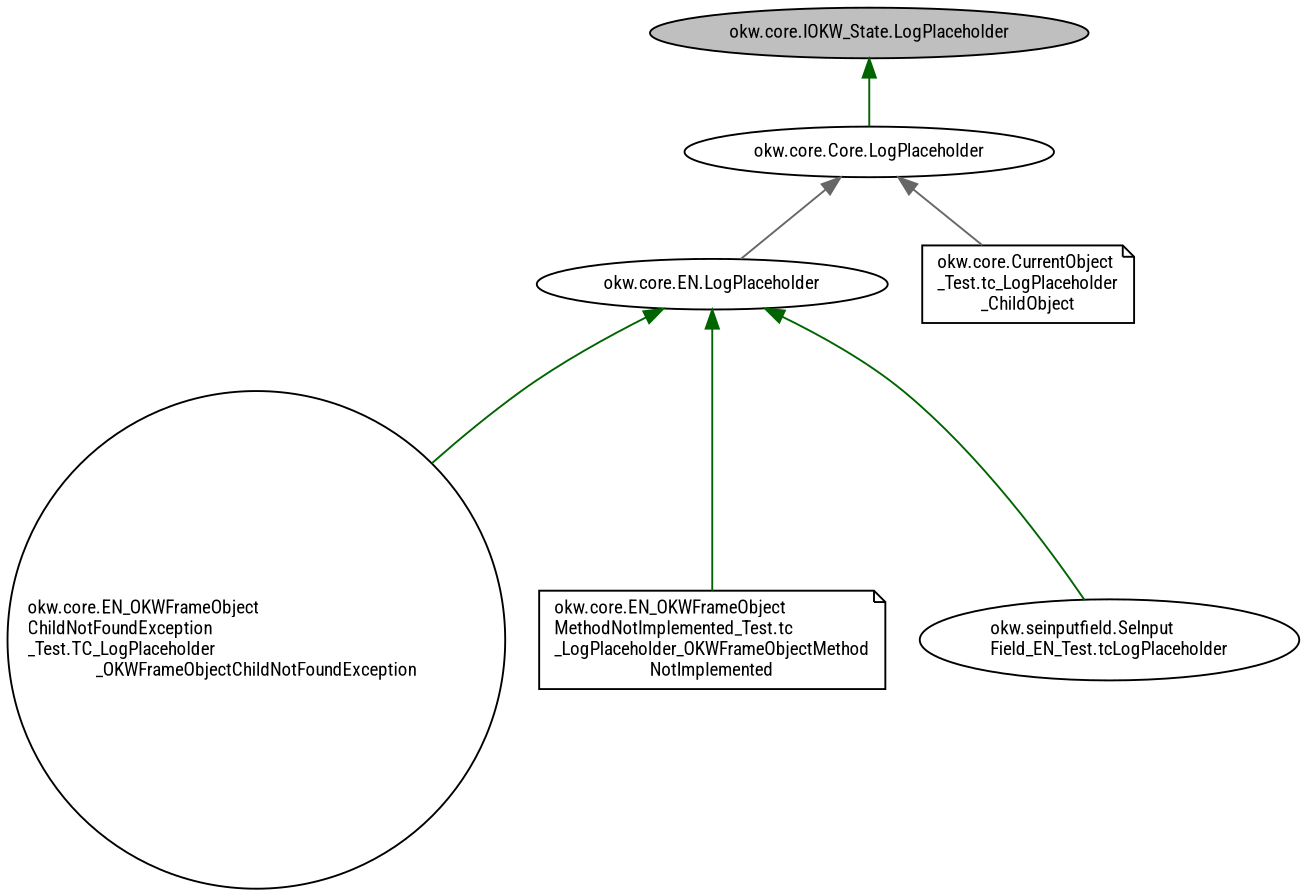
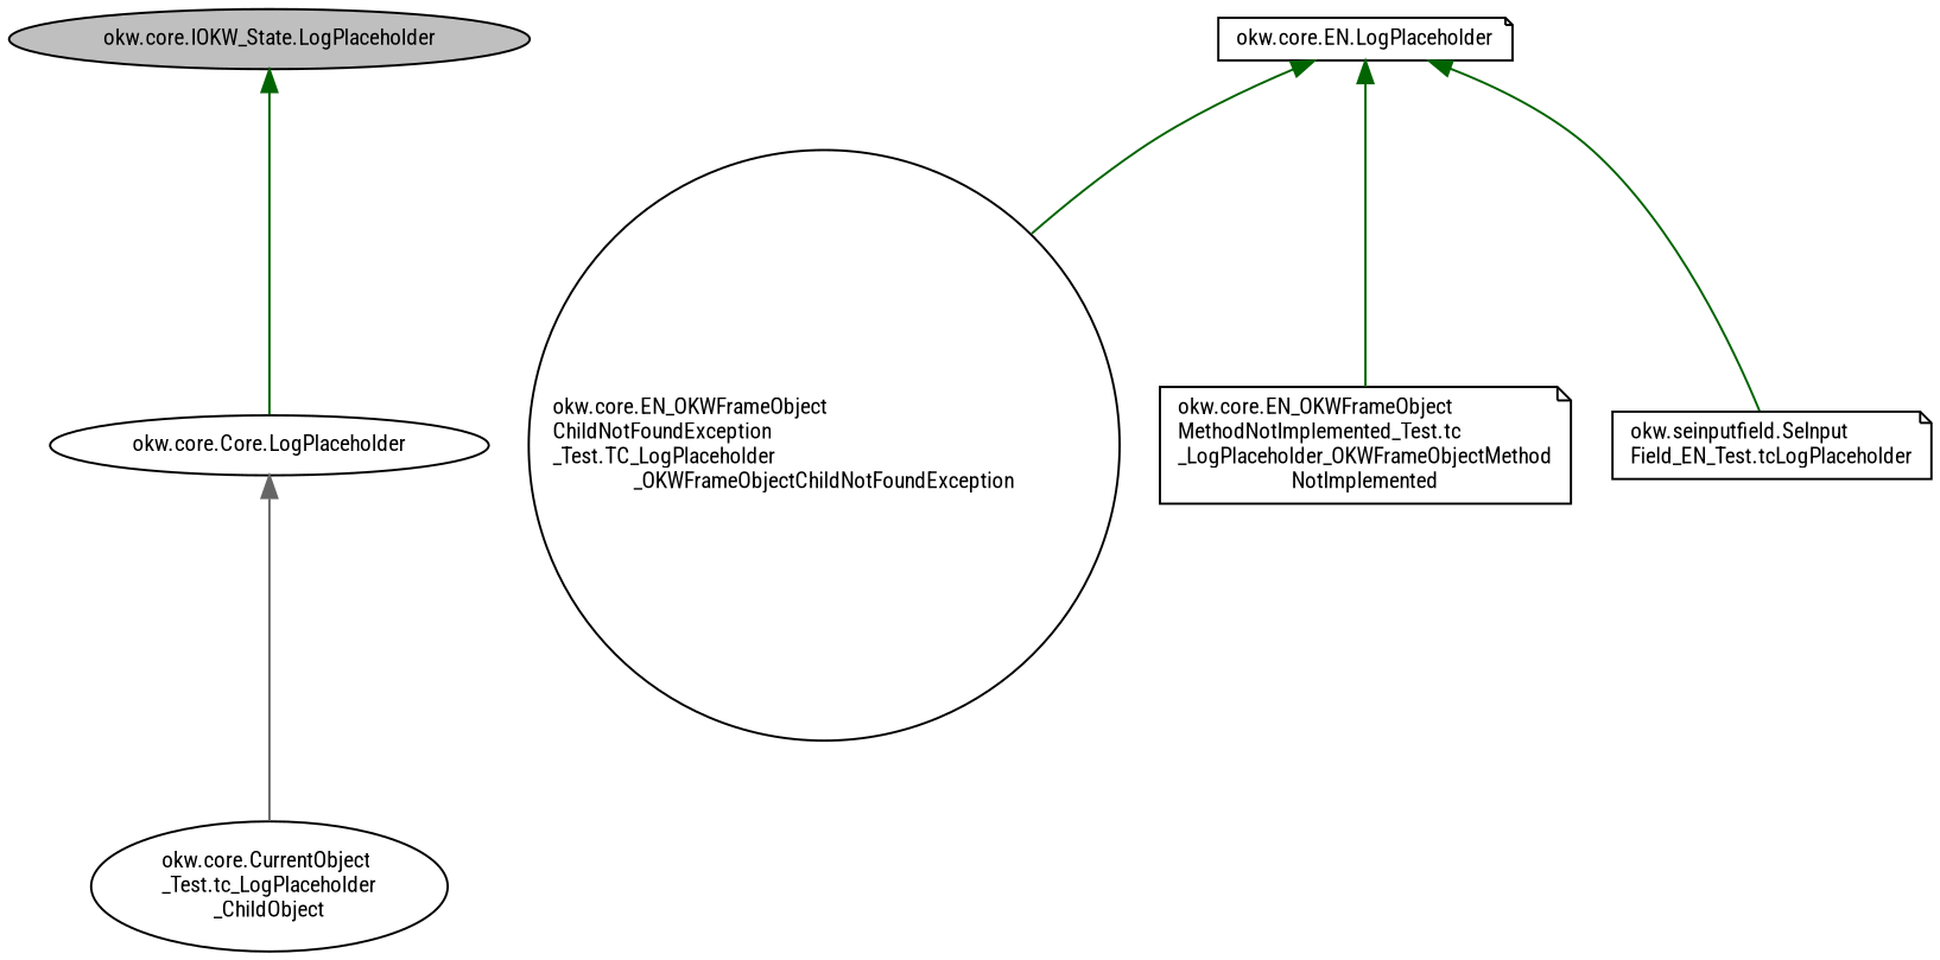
  digraph {
    fontname="Roboto Condensed"
    rankdir=TB
    node [color=black fillcolor=white fontname="Roboto Condensed" fontsize=10 shape=ellipse style=filled]
    edge [color=darkgreen dir=back fontname="Roboto Condensed" fontsize=10 labelfontname=Helvetica labelfontsize=10 style=solid]
    n1 [fillcolor=grey75 fontcolor=black height=0.2 label="okw.core.IOKW_State.LogPlaceholder" width=0.4]
    n2 [height=0.2 label="okw.core.Core.LogPlaceholder" width=0.4]
-   n3 [height=0.2 label="okw.core.EN.LogPlaceholder" width=0.4]
-   n4 [height=0.2 label="okw.core.CurrentObject\l_Test.tc_LogPlaceholder\l_ChildObject" shape=note width=0.4]
+   n3 [height=0.2 label="okw.core.EN.LogPlaceholder" shape=note width=0.4]
+   n4 [height=0.2 label="okw.core.CurrentObject\l_Test.tc_LogPlaceholder\l_ChildObject" width=0.4]
    n5 [height=0.2 label="okw.core.EN_OKWFrameObject\lChildNotFoundException\l_Test.TC_LogPlaceholder\l_OKWFrameObjectChildNotFoundException" shape=circle width=0.4]
    n6 [height=0.2 label="okw.core.EN_OKWFrameObject\lMethodNotImplemented_Test.tc\l_LogPlaceholder_OKWFrameObjectMethod\lNotImplemented" shape=note width=0.4]
-   n7 [height=0.2 label="okw.seinputfield.SeInput\lField_EN_Test.tcLogPlaceholder" width=0.4]
+   n7 [height=0.2 label="okw.seinputfield.SeInput\lField_EN_Test.tcLogPlaceholder" shape=note width=0.4]
    n1 -> n2
-   n2 -> n3 [color=gray40]
    n2 -> n4 [color=gray40]
    n3 -> n5
    n3 -> n6
    n3 -> n7
  }
